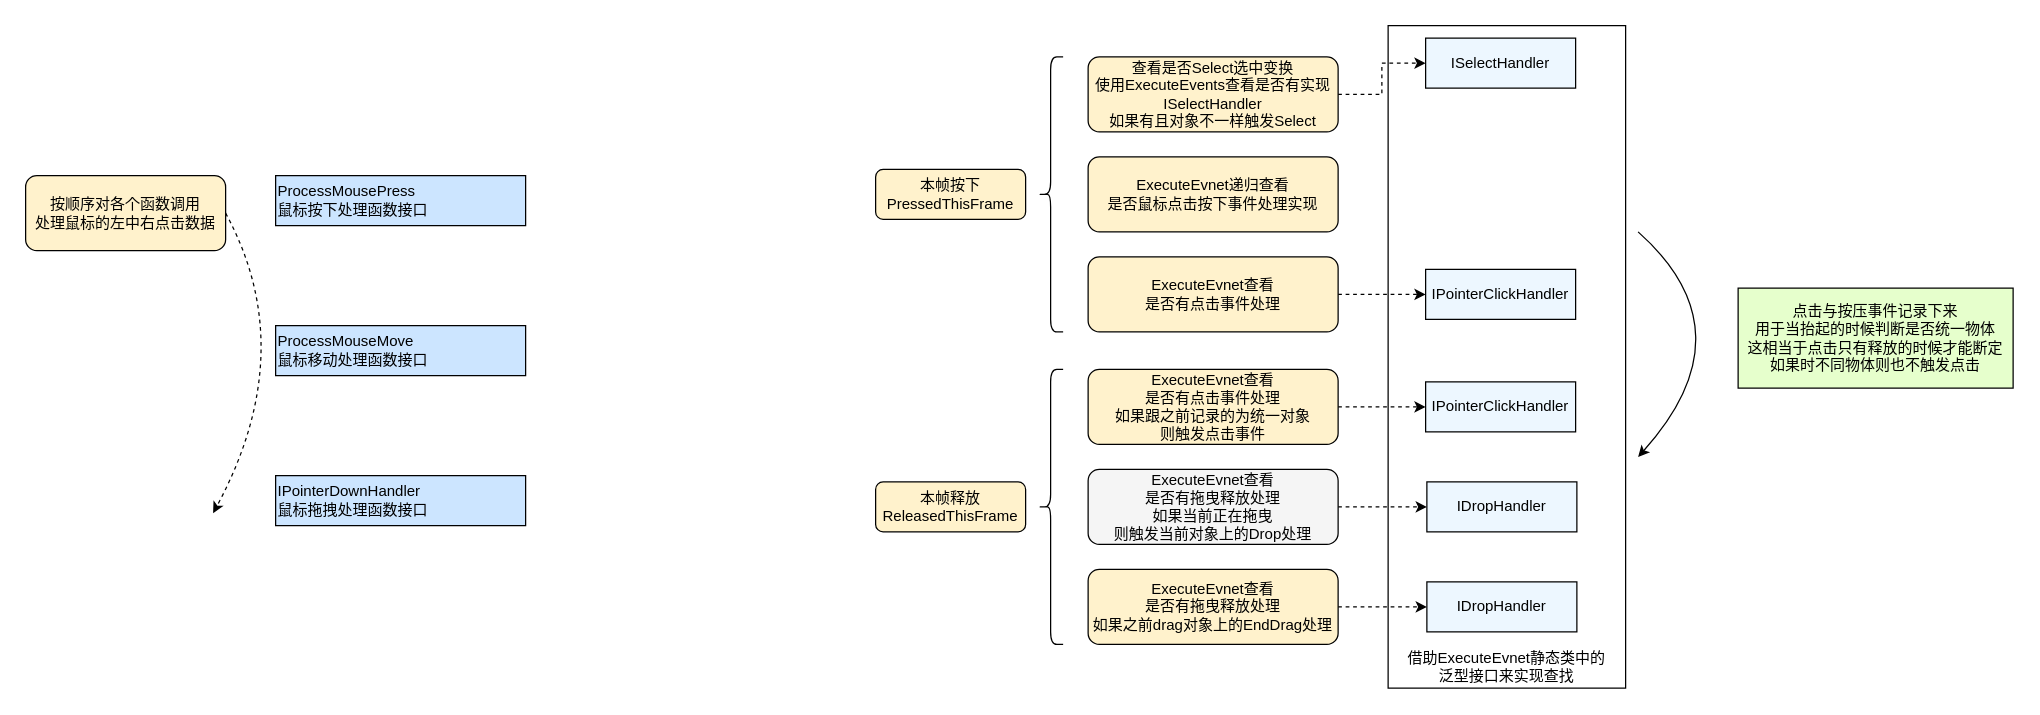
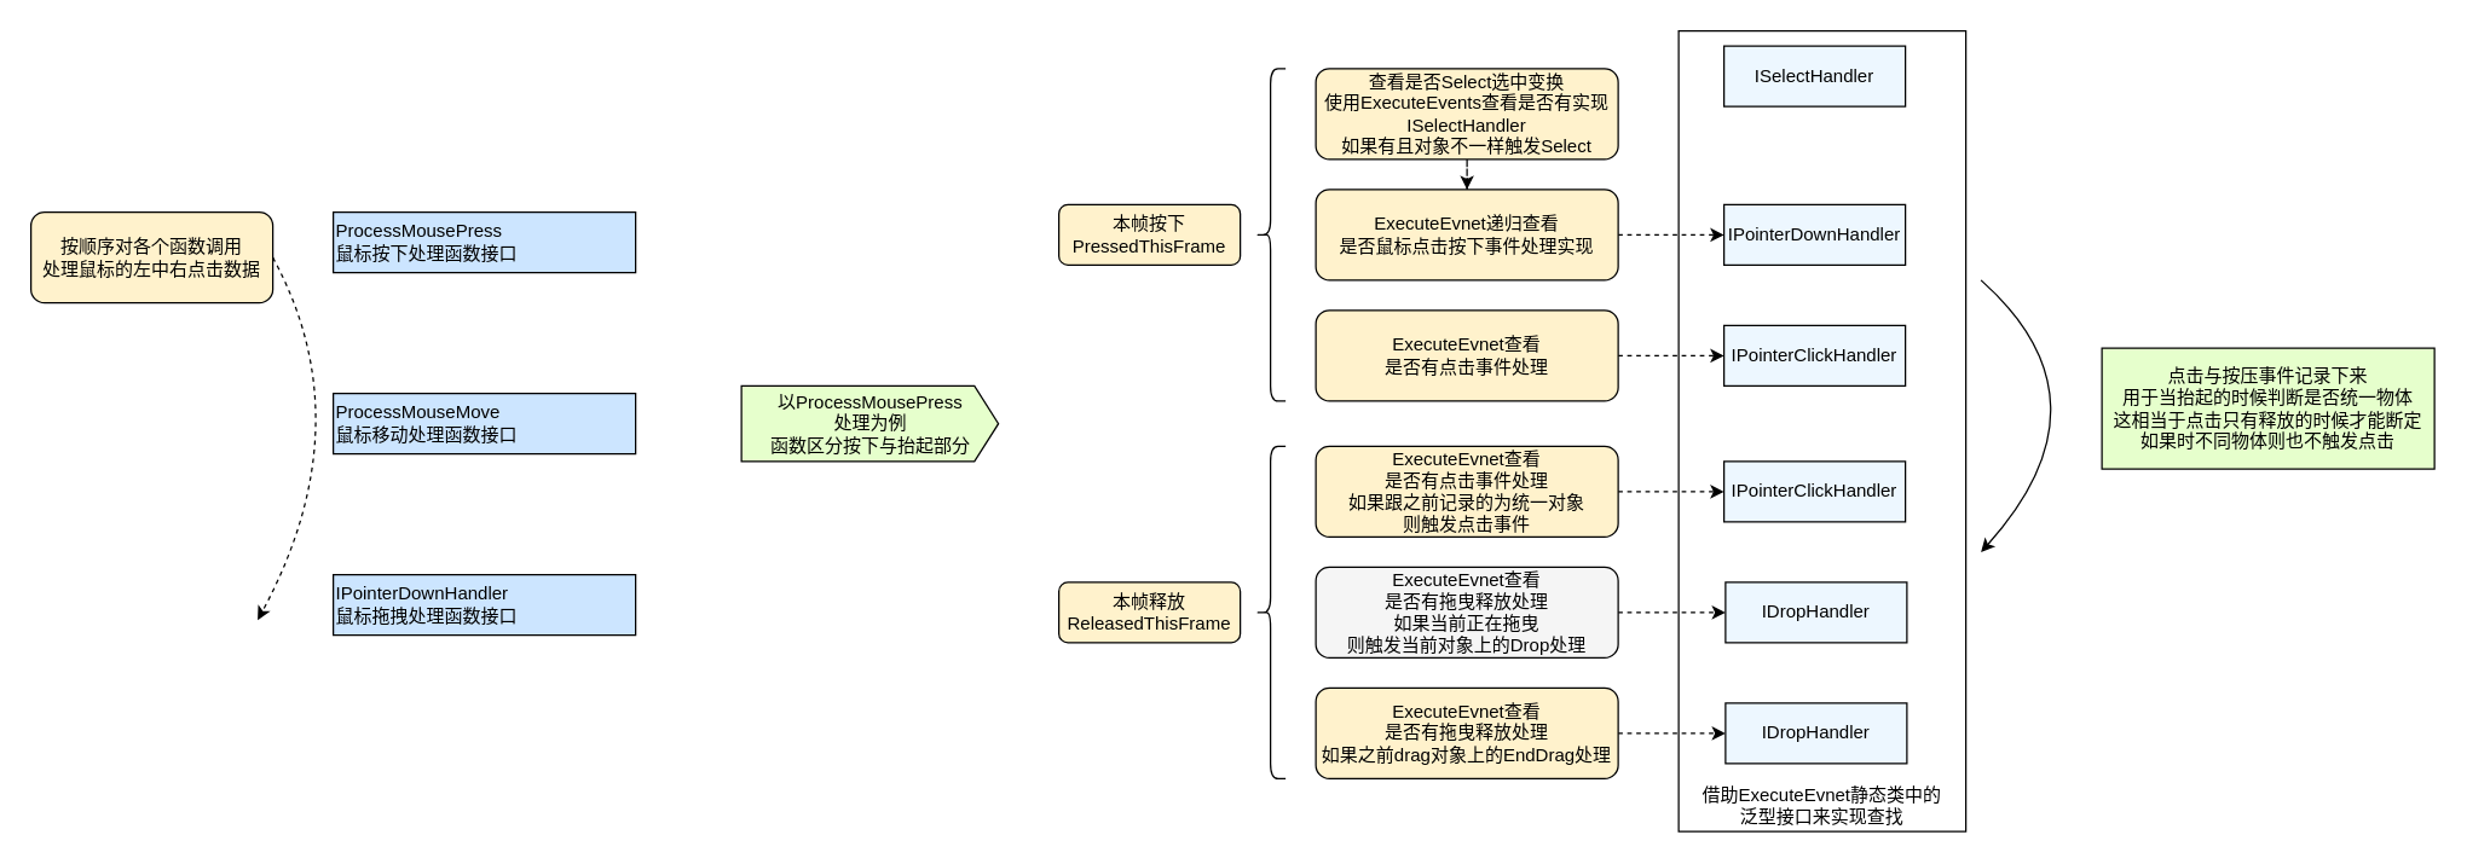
  <mxCell id="0" />
  <mxCell id="1" parent="0" />
  <mxCell id="2" value="借助ExecuteEvnet静态类中的&lt;br&gt;泛型接口来实现查找" style="rounded=0;whiteSpace=wrap;html=1;verticalAlign=bottom;" vertex="1" parent="1"><mxGeometry x="1110" y="20" width="190" height="530" as="geometry" /></mxCell>
  <mxCell id="3" value="ProcessMousePress&lt;br&gt;鼠标按下处理函数接口" style="rounded=0;whiteSpace=wrap;html=1;align=left;fontColor=#000000;fillColor=#CCE5FF;" parent="1" vertex="1"><mxGeometry x="220" y="140" width="200" height="40" as="geometry" /></mxCell>
  <mxCell id="4" value="ProcessMouseMove&lt;br&gt;鼠标移动处理函数接口" style="rounded=0;whiteSpace=wrap;html=1;align=left;fontColor=#000000;fillColor=#CCE5FF;" parent="1" vertex="1"><mxGeometry x="220" y="260" width="200" height="40" as="geometry" /></mxCell>
  <mxCell id="5" value="IPointerDownHandler&lt;br&gt;鼠标拖拽处理函数接口" style="rounded=0;whiteSpace=wrap;html=1;align=left;fontColor=#000000;fillColor=#CCE5FF;" parent="1" vertex="1"><mxGeometry x="220" y="380" width="200" height="40" as="geometry" /></mxCell>
  <mxCell id="6" value="按顺序对各个函数调用&lt;br&gt;处理鼠标的左中右点击数据" style="rounded=1;whiteSpace=wrap;html=1;fillColor=#FFF2CC;" parent="1" vertex="1"><mxGeometry x="20" y="140" width="160" height="60" as="geometry" /></mxCell>
  <mxCell id="7" value="" style="curved=1;endArrow=classic;html=1;rounded=0;exitX=1;exitY=0.5;exitDx=0;exitDy=0;dashed=1;" parent="1" source="6" edge="1"><mxGeometry width="50" height="50" relative="1" as="geometry"><mxPoint x="180" y="320" as="sourcePoint" /><mxPoint x="170" y="410" as="targetPoint" /><Array as="points"><mxPoint x="240" y="280" /></Array></mxGeometry></mxCell>
  <mxCell id="8" value="" style="shape=curlyBracket;whiteSpace=wrap;html=1;rounded=1;labelPosition=left;verticalLabelPosition=middle;align=right;verticalAlign=middle;" parent="1" vertex="1"><mxGeometry x="830" y="45" width="20" height="220" as="geometry" /></mxCell>
- <mxCell id="9" value="" style="edgeStyle=orthogonalEdgeStyle;rounded=0;orthogonalLoop=1;jettySize=auto;html=1;dashed=1;" parent="1" source="10" target="13" edge="1"><mxGeometry relative="1" as="geometry" /></mxCell>
+ <mxCell id="9" value="" style="edgeStyle=orthogonalEdgeStyle;rounded=0;orthogonalLoop=1;jettySize=auto;html=1;dashed=1;" parent="1" source="10" target="12" edge="1"><mxGeometry relative="1" as="geometry" /></mxCell>
  <mxCell id="10" value="查看是否Select选中变换&lt;br&gt;使用ExecuteEvents查看是否有实现&lt;br&gt;ISelectHandler&lt;div&gt;如果有且对象不一样触发Select&lt;/div&gt;" style="rounded=1;whiteSpace=wrap;html=1;fillColor=#FFF2CC;" parent="1" vertex="1"><mxGeometry x="870" y="45" width="200" height="60" as="geometry" /></mxCell>
+ <mxCell id="11" style="edgeStyle=orthogonalEdgeStyle;rounded=0;orthogonalLoop=1;jettySize=auto;html=1;dashed=1;" parent="1" source="12" target="14" edge="1"><mxGeometry relative="1" as="geometry" /></mxCell>
  <mxCell id="12" value="ExecuteEvnet递归查看&lt;br&gt;是否鼠标点击按下事件处理实现" style="rounded=1;whiteSpace=wrap;html=1;fillColor=#FFF2CC;" parent="1" vertex="1"><mxGeometry x="870" y="125" width="200" height="60" as="geometry" /></mxCell>
  <mxCell id="13" value="ISelectHandler" style="rounded=0;whiteSpace=wrap;html=1;fillColor=#EDF7FF;shadow=0;glass=0;" parent="1" vertex="1"><mxGeometry x="1140" y="30" width="120" height="40" as="geometry" /></mxCell>
+ <mxCell id="14" value="IPointerDownHandler" style="rounded=0;whiteSpace=wrap;html=1;fillColor=#EDF7FF;shadow=0;glass=0;" parent="1" vertex="1"><mxGeometry x="1140" y="135" width="120" height="40" as="geometry" /></mxCell>
  <mxCell id="15" style="edgeStyle=orthogonalEdgeStyle;rounded=0;orthogonalLoop=1;jettySize=auto;html=1;dashed=1;" parent="1" source="16" target="17" edge="1"><mxGeometry relative="1" as="geometry" /></mxCell>
  <mxCell id="16" value="ExecuteEvnet查看&lt;br&gt;是否有点击事件处理" style="rounded=1;whiteSpace=wrap;html=1;fillColor=#FFF2CC;" parent="1" vertex="1"><mxGeometry x="870" y="205" width="200" height="60" as="geometry" /></mxCell>
  <mxCell id="17" value="IPointerClickHandler" style="rounded=0;whiteSpace=wrap;html=1;fillColor=#EDF7FF;shadow=0;glass=0;" parent="1" vertex="1"><mxGeometry x="1140" y="215" width="120" height="40" as="geometry" /></mxCell>
  <mxCell id="18" value="本帧按下&lt;br&gt;PressedThisFrame" style="rounded=1;whiteSpace=wrap;html=1;fillColor=#FFF2CC;" parent="1" vertex="1"><mxGeometry x="700" y="135" width="120" height="40" as="geometry" /></mxCell>
  <mxCell id="19" value="本帧释放&lt;br&gt;ReleasedThisFrame" style="rounded=1;whiteSpace=wrap;html=1;fillColor=#FFF2CC;" parent="1" vertex="1"><mxGeometry x="700" y="385" width="120" height="40" as="geometry" /></mxCell>
  <mxCell id="20" value="" style="shape=curlyBracket;whiteSpace=wrap;html=1;rounded=1;labelPosition=left;verticalLabelPosition=middle;align=right;verticalAlign=middle;" parent="1" vertex="1"><mxGeometry x="830" y="295" width="20" height="220" as="geometry" /></mxCell>
+ <mxCell id="21" value="以ProcessMousePress&lt;br&gt;处理为例&lt;br&gt;函数区分按下与抬起部分" style="html=1;shadow=0;dashed=0;align=center;verticalAlign=middle;shape=mxgraph.arrows2.arrow;dy=0;dx=15.86;notch=0;fillColor=#E6FFCC;" parent="1" vertex="1"><mxGeometry x="490" y="255" width="170" height="50" as="geometry" /></mxCell>
  <mxCell id="22" style="edgeStyle=orthogonalEdgeStyle;rounded=0;orthogonalLoop=1;jettySize=auto;html=1;dashed=1;" parent="1" source="23" target="26" edge="1"><mxGeometry relative="1" as="geometry" /></mxCell>
  <mxCell id="23" value="ExecuteEvnet查看&lt;br&gt;是否有点击事件处理&lt;br&gt;如果跟之前记录的为统一对象&lt;br&gt;则触发点击事件" style="rounded=1;whiteSpace=wrap;html=1;fillColor=#FFF2CC;" parent="1" vertex="1"><mxGeometry x="870" y="295" width="200" height="60" as="geometry" /></mxCell>
  <mxCell id="24" value="" style="curved=1;endArrow=classic;html=1;rounded=0;" parent="1" edge="1"><mxGeometry width="50" height="50" relative="1" as="geometry"><mxPoint x="1310" y="185" as="sourcePoint" /><mxPoint x="1310" y="365" as="targetPoint" /><Array as="points"><mxPoint x="1400" y="265" /></Array></mxGeometry></mxCell>
  <mxCell id="25" value="点击与按压事件记录下来&lt;br&gt;用于当抬起的时候判断是否统一物体&lt;br&gt;这相当于点击只有释放的时候才能断定&lt;br&gt;如果时不同物体则也不触发点击" style="rounded=0;whiteSpace=wrap;html=1;fillColor=#E6FFCC;shadow=0;glass=0;" parent="1" vertex="1"><mxGeometry x="1390" y="230" width="220" height="80" as="geometry" /></mxCell>
  <mxCell id="26" value="IPointerClickHandler" style="rounded=0;whiteSpace=wrap;html=1;fillColor=#EDF7FF;shadow=0;glass=0;" parent="1" vertex="1"><mxGeometry x="1140" y="305" width="120" height="40" as="geometry" /></mxCell>
  <mxCell id="27" style="edgeStyle=orthogonalEdgeStyle;rounded=0;orthogonalLoop=1;jettySize=auto;html=1;dashed=1;" parent="1" source="28" target="29" edge="1"><mxGeometry relative="1" as="geometry" /></mxCell>
  <mxCell id="28" value="ExecuteEvnet查看&lt;br&gt;是否有拖曳释放处理&lt;br&gt;如果当前正在拖曳&lt;br&gt;则触发当前对象上的Drop处理" style="rounded=1;whiteSpace=wrap;html=1;fillColor=#f5f5f5;" parent="1" vertex="1"><mxGeometry x="870" y="375" width="200" height="60" as="geometry" /></mxCell>
  <mxCell id="29" value="IDropHandler" style="rounded=0;whiteSpace=wrap;html=1;fillColor=#EDF7FF;shadow=0;glass=0;" parent="1" vertex="1"><mxGeometry x="1141" y="385" width="120" height="40" as="geometry" /></mxCell>
  <mxCell id="30" style="edgeStyle=orthogonalEdgeStyle;rounded=0;orthogonalLoop=1;jettySize=auto;html=1;dashed=1;" parent="1" source="31" target="32" edge="1"><mxGeometry relative="1" as="geometry" /></mxCell>
  <mxCell id="31" value="ExecuteEvnet查看&lt;br&gt;是否有拖曳释放处理&lt;br&gt;如果之前drag对象上的EndDrag处理" style="rounded=1;whiteSpace=wrap;html=1;fillColor=#FFF2CC;" parent="1" vertex="1"><mxGeometry x="870" y="455" width="200" height="60" as="geometry" /></mxCell>
  <mxCell id="32" value="IDropHandler" style="rounded=0;whiteSpace=wrap;html=1;fillColor=#EDF7FF;shadow=0;glass=0;" parent="1" vertex="1"><mxGeometry x="1141" y="465" width="120" height="40" as="geometry" /></mxCell>
